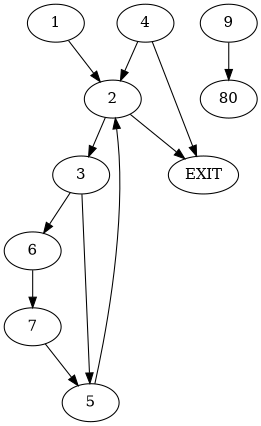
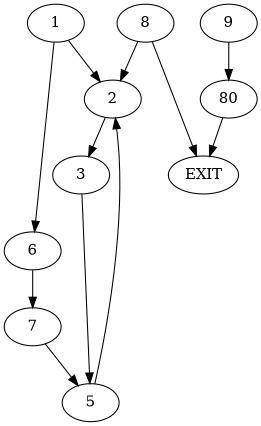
  digraph {
    1
    2
    n3 [label=EXIT]
    3
    5
    6
-   4
+   4 [label=8]
    7
    n9 [label=80]
    9
    1 -> 2
    2 -> 3
    3 -> 5
-   3 -> 6
+   1 -> 6
    5 -> 2
    6 -> 7
    4 -> 2
    4 -> n3
    7 -> 5
-   2 -> n3
+   n9 -> n3
    9 -> n9
  }
